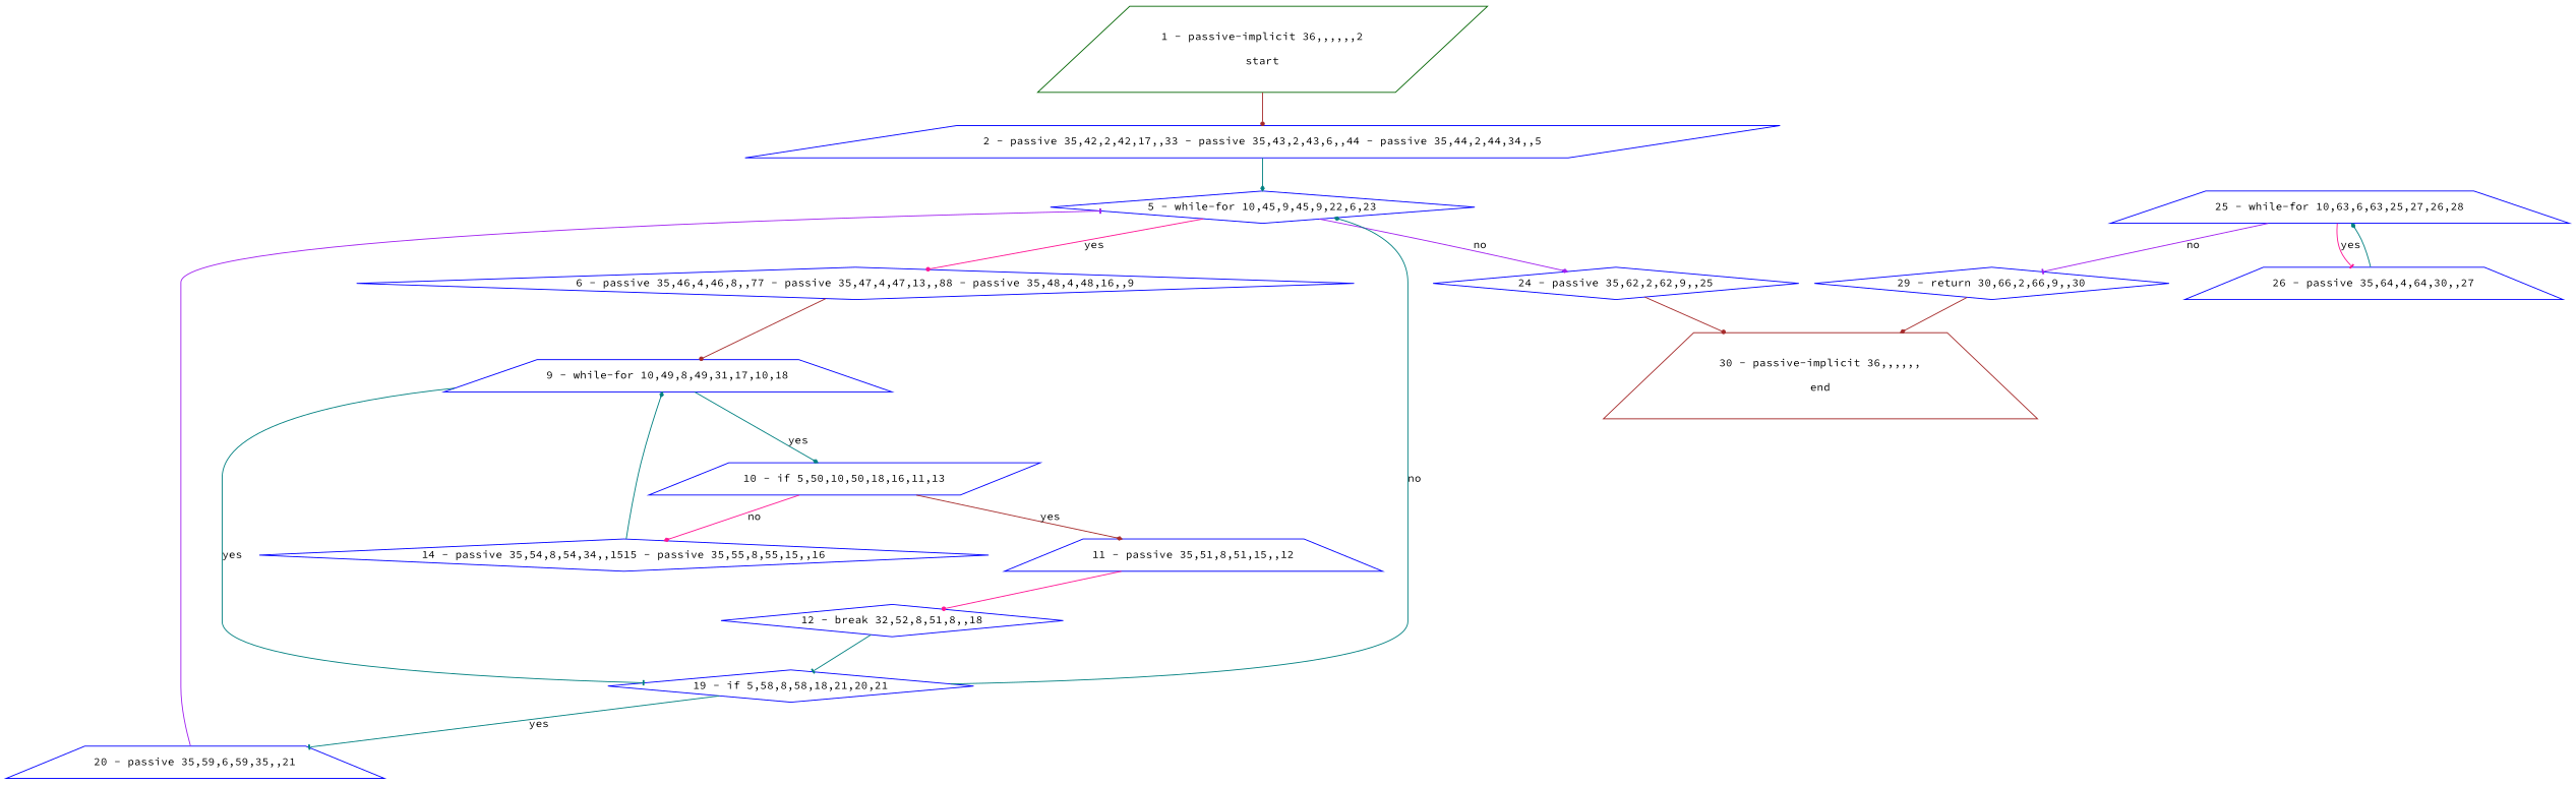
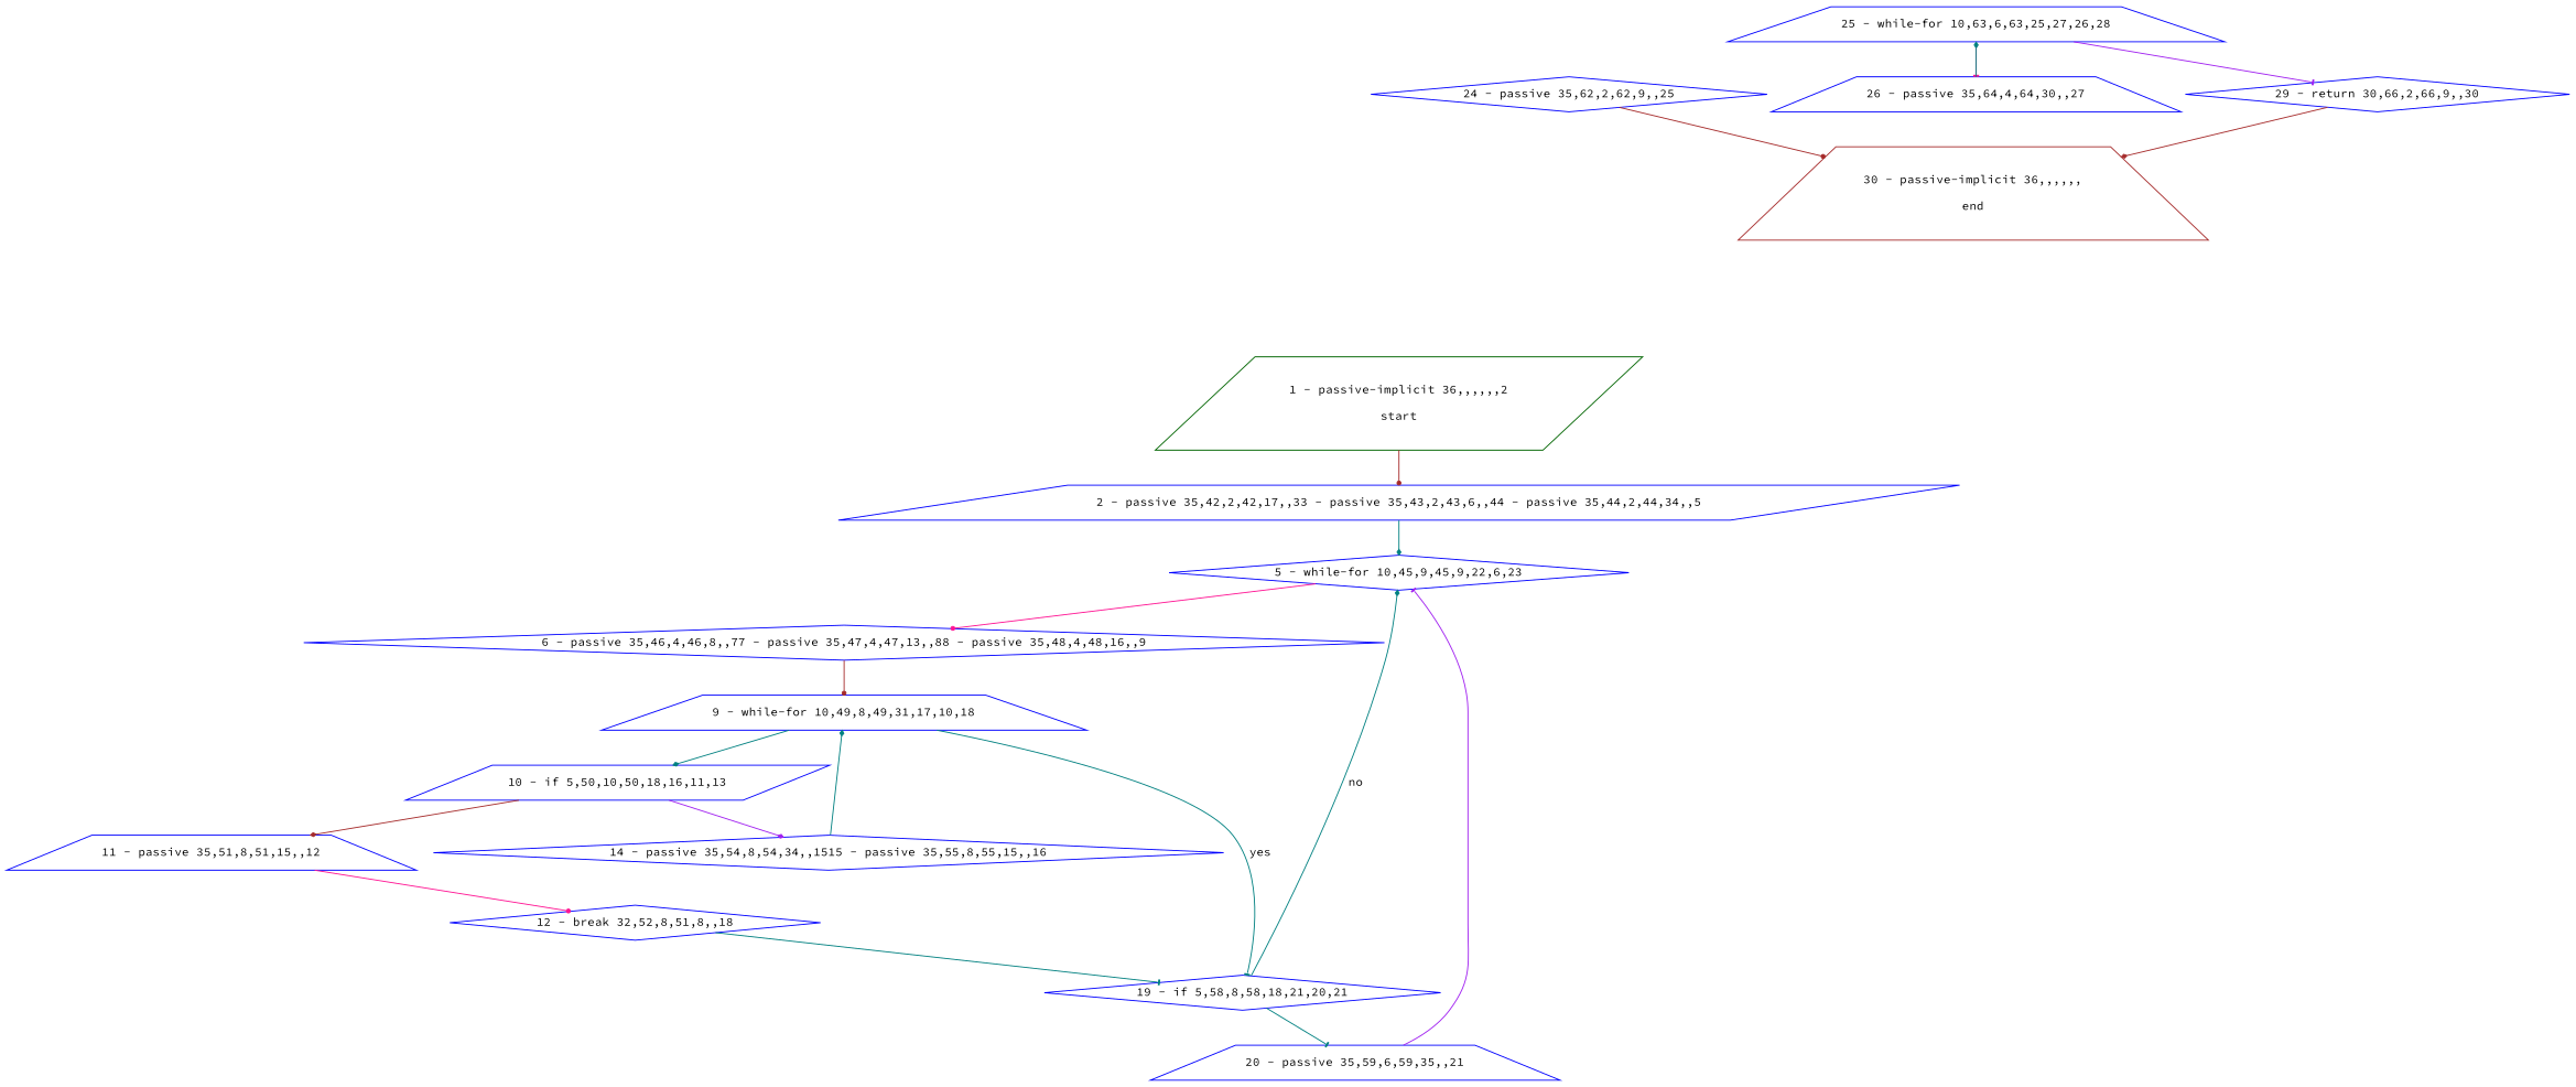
  digraph {
    bgcolor=white
    compound=true
    fillcolor="#FFFFCC"
    fontname="Source Code Pro"
    fontsize=12
    pack=true
    packmode=clust
    style="rounded,filled"
    node [color="#0000ff" compound=true fillcolor="#ffffff" fixedsize=false fontname="Source Code Pro" fontsize=12 node_initialized=no shape=diamond style=filled]
    edge [arrowhead=diamond arrowsize=0.5 arrowtail=none color=teal compound=true dir=forward fontcolor=black fontname="Source Code Pro" fontsize=12]
    n1 [label="2 - passive 35,42,2,42,17,,33 - passive 35,43,2,43,6,,44 - passive 35,44,2,44,34,,5" shape=parallelogram]
    n2 [label="5 - while-for 10,45,9,45,9,22,6,23"]
    n3 [label="6 - passive 35,46,4,46,8,,77 - passive 35,47,4,47,13,,88 - passive 35,48,4,48,16,,9"]
    n4 [label="24 - passive 35,62,2,62,9,,25"]
    n5 [color="#006400" label="1 - passive-implicit 36,,,,,,2\n\nstart" shape=parallelogram]
    n6 [label="9 - while-for 10,49,8,49,31,17,10,18" shape=trapezium]
    n7 [color="#a52a2a" label="30 - passive-implicit 36,,,,,,\n\nend" shape=trapezium]
    n8 [label="10 - if 5,50,10,50,18,16,11,13" shape=parallelogram]
    n9 [label="19 - if 5,58,8,58,18,21,20,21"]
    n10 [label="25 - while-for 10,63,6,63,25,27,26,28" shape=trapezium]
    n11 [label="26 - passive 35,64,4,64,30,,27" shape=trapezium]
    n12 [label="29 - return 30,66,2,66,9,,30"]
    n13 [label="11 - passive 35,51,8,51,15,,12" shape=trapezium]
    n14 [label="14 - passive 35,54,8,54,34,,1515 - passive 35,55,8,55,15,,16"]
    n15 [label="20 - passive 35,59,6,59,35,,21" shape=trapezium]
    n16 [label="12 - break 32,52,8,51,8,,18"]
    n1 -> n2
    n2 -> n3 [arrowhead=dot color=deeppink label=yes]
-   n2 -> n4 [color=purple label=no]
    n3 -> n6 [arrowhead=dot color=brown]
    n4 -> n7 [arrowhead=dot color=brown]
    n5 -> n1 [arrowhead=dot color=brown]
    n6 -> n8 [label=yes]
    n6 -> n9 [arrowhead=tee label=yes]
    n8 -> n13 [color=brown label=yes]
-   n8 -> n14 [color=deeppink label=no]
+   n8 -> n14 [color=purple label=no]
    n9 -> n2 [label=no]
    n9 -> n15 [arrowhead=tee label=yes]
    n10 -> n11 [arrowhead=tee color=deeppink label=yes]
    n10 -> n12 [arrowhead=tee color=purple label=no]
    n11 -> n10
    n12 -> n7 [color=brown]
    n13 -> n16 [arrowhead=dot color=deeppink]
    n14 -> n6
    n15 -> n2 [arrowhead=tee color=purple]
    n16 -> n9 [arrowhead=tee]
  }
